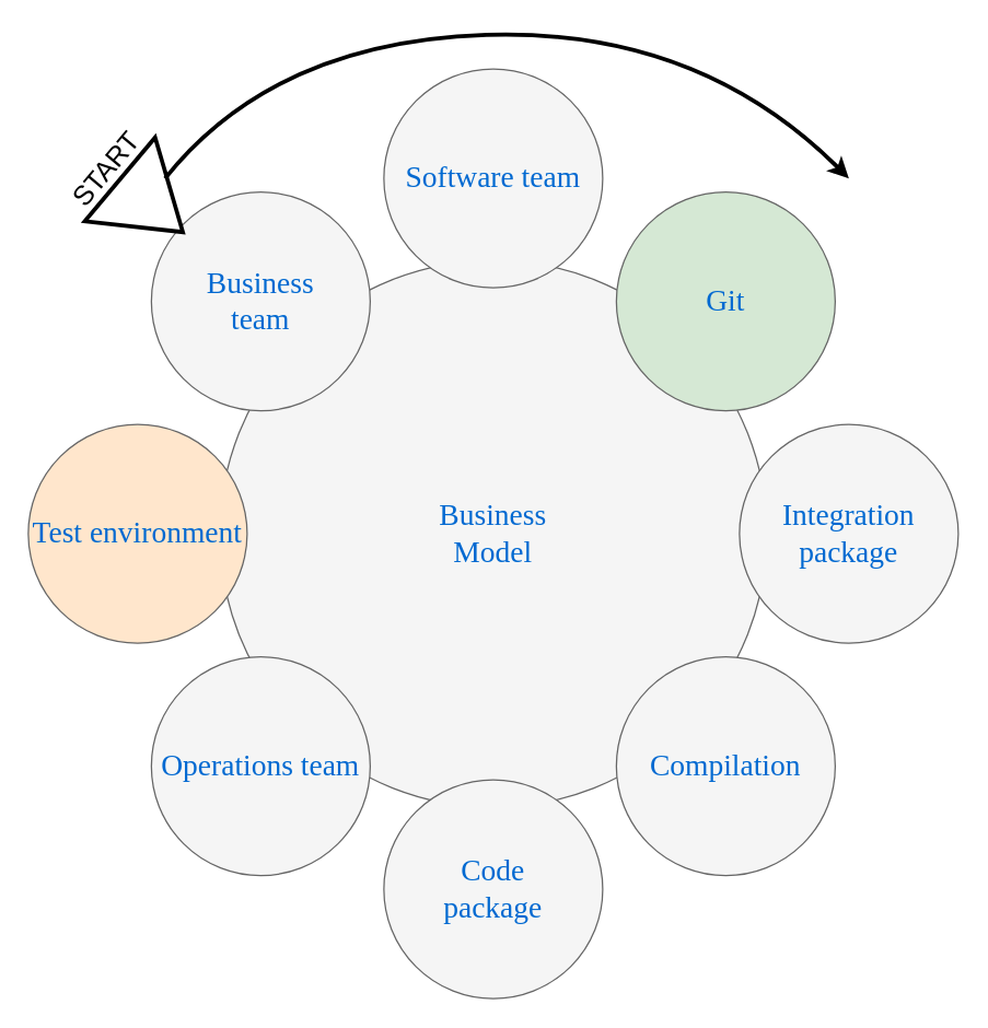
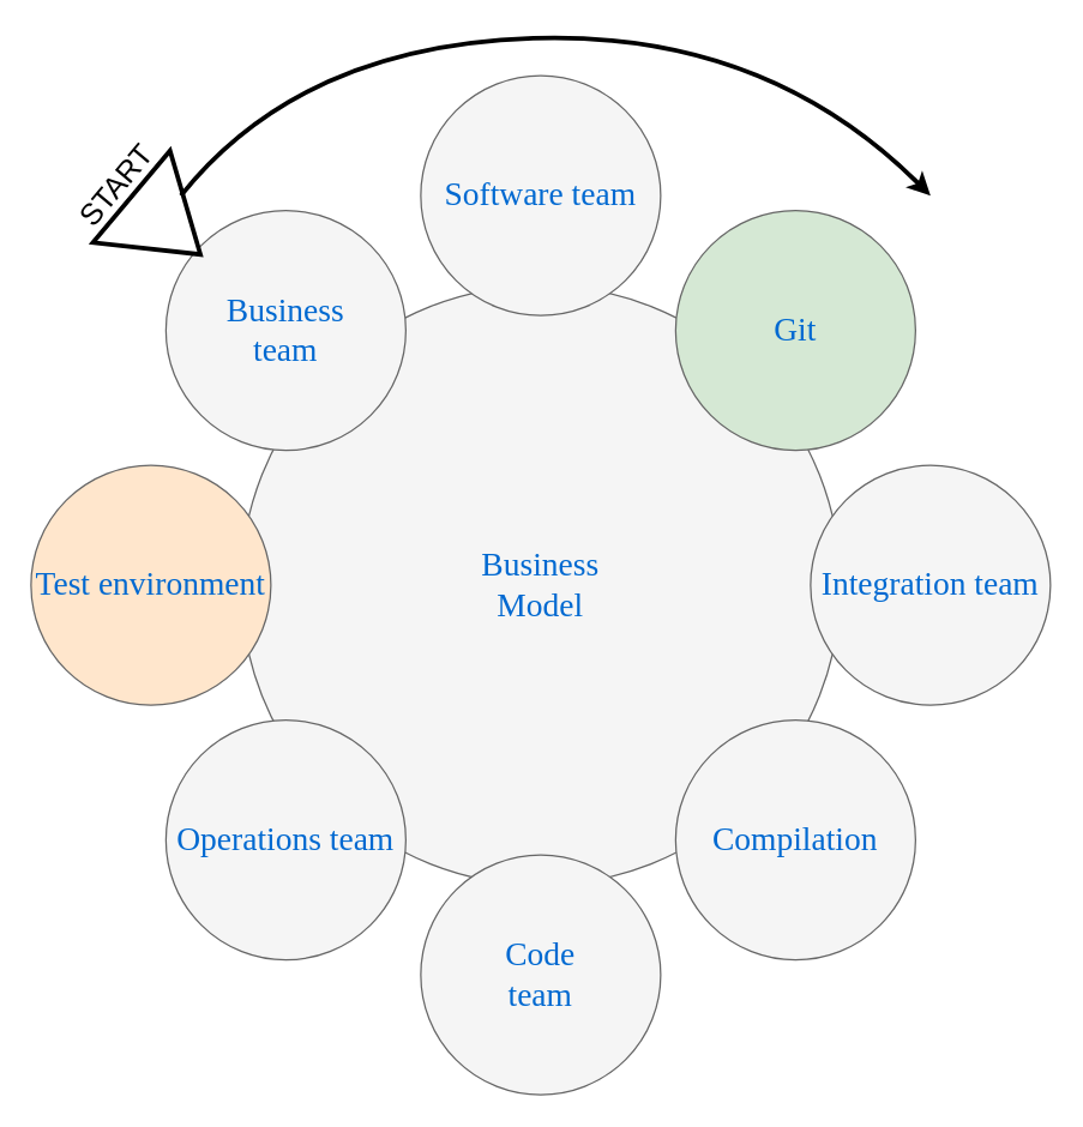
  <mxCell id="0" />
  <mxCell id="1" parent="0" />
  <mxCell id="2" value="Business&lt;div&gt;Model&lt;/div&gt;" style="ellipse;whiteSpace=wrap;html=1;rounded=0;shadow=0;dashed=0;comic=0;fontFamily=Verdana;fontSize=22;fontColor=#0069D1;fillColor=#f5f5f5;strokeColor=#666666;" parent="1" vertex="1"><mxGeometry x="160" y="190" width="400" height="400" as="geometry" /></mxCell>
  <mxCell id="3" value="Software team" style="ellipse;whiteSpace=wrap;html=1;rounded=0;shadow=0;dashed=0;comic=0;fontFamily=Verdana;fontSize=22;fontColor=#0069D1;fillColor=#f5f5f5;strokeColor=#666666;" parent="1" vertex="1"><mxGeometry x="280" y="50" width="160" height="160" as="geometry" /></mxCell>
- <mxCell id="4" value="Code &lt;br&gt;package" style="ellipse;whiteSpace=wrap;html=1;rounded=0;shadow=0;dashed=0;comic=0;fontFamily=Verdana;fontSize=22;fontColor=#0069D1;fillColor=#f5f5f5;strokeColor=#666666;" parent="1" vertex="1"><mxGeometry x="280" y="570" width="160" height="160" as="geometry" /></mxCell>
- <mxCell id="5" value="Integration package" style="ellipse;whiteSpace=wrap;html=1;rounded=0;shadow=0;dashed=0;comic=0;fontFamily=Verdana;fontSize=22;fontColor=#0069D1;fillColor=#f5f5f5;strokeColor=#666666;" parent="1" vertex="1"><mxGeometry x="540" y="310" width="160" height="160" as="geometry" /></mxCell>
+ <mxCell id="4" value="Code &lt;br&gt;team" style="ellipse;whiteSpace=wrap;html=1;rounded=0;shadow=0;dashed=0;comic=0;fontFamily=Verdana;fontSize=22;fontColor=#0069D1;fillColor=#f5f5f5;strokeColor=#666666;" parent="1" vertex="1"><mxGeometry x="280" y="570" width="160" height="160" as="geometry" /></mxCell>
+ <mxCell id="5" value="Integration team" style="ellipse;whiteSpace=wrap;html=1;rounded=0;shadow=0;dashed=0;comic=0;fontFamily=Verdana;fontSize=22;fontColor=#0069D1;fillColor=#f5f5f5;strokeColor=#666666;" parent="1" vertex="1"><mxGeometry x="540" y="310" width="160" height="160" as="geometry" /></mxCell>
  <mxCell id="6" value="Test environment" style="ellipse;whiteSpace=wrap;html=1;rounded=0;shadow=0;dashed=0;comic=0;fontFamily=Verdana;fontSize=22;fontColor=#0069D1;fillColor=#ffe6cc;strokeColor=#666666;" parent="1" vertex="1"><mxGeometry x="20" y="310" width="160" height="160" as="geometry" /></mxCell>
  <mxCell id="7" value="Business&lt;br&gt;team" style="ellipse;whiteSpace=wrap;html=1;rounded=0;shadow=0;dashed=0;comic=0;fontFamily=Verdana;fontSize=22;fontColor=#0069D1;fillColor=#f5f5f5;strokeColor=#666666;" parent="1" vertex="1"><mxGeometry x="110" y="140" width="160" height="160" as="geometry" /></mxCell>
  <mxCell id="8" value="Git" style="ellipse;whiteSpace=wrap;html=1;rounded=0;shadow=0;dashed=0;comic=0;fontFamily=Verdana;fontSize=22;fontColor=#0069D1;fillColor=#d5e8d4;strokeColor=#666666;" parent="1" vertex="1"><mxGeometry x="450" y="140" width="160" height="160" as="geometry" /></mxCell>
  <mxCell id="9" value="Compilation" style="ellipse;whiteSpace=wrap;html=1;rounded=0;shadow=0;dashed=0;comic=0;fontFamily=Verdana;fontSize=22;fontColor=#0069D1;fillColor=#f5f5f5;strokeColor=#666666;" parent="1" vertex="1"><mxGeometry x="450" y="480" width="160" height="160" as="geometry" /></mxCell>
  <mxCell id="10" value="Operations team" style="ellipse;whiteSpace=wrap;html=1;rounded=0;shadow=0;dashed=0;comic=0;fontFamily=Verdana;fontSize=22;fontColor=#0069D1;fillColor=#f5f5f5;strokeColor=#666666;" parent="1" vertex="1"><mxGeometry x="110" y="480" width="160" height="160" as="geometry" /></mxCell>
  <mxCell id="11" value="" style="triangle;whiteSpace=wrap;html=1;rotation=40;strokeWidth=3;" vertex="1" parent="1"><mxGeometry x="80" y="110" width="60" height="80" as="geometry" /></mxCell>
  <mxCell id="12" value="&lt;font style=&quot;font-size: 20px&quot;&gt;START&lt;/font&gt;" style="text;html=1;resizable=0;autosize=1;align=center;verticalAlign=middle;points=[];fillColor=none;strokeColor=none;rounded=0;rotation=-50;" vertex="1" parent="1"><mxGeometry x="36" y="113" width="80" height="20" as="geometry" /></mxCell>
  <mxCell id="13" value="" style="curved=1;endArrow=classic;html=1;rounded=0;fontSize=20;strokeWidth=3;" edge="1" parent="1"><mxGeometry width="50" height="50" relative="1" as="geometry"><mxPoint x="120" y="130" as="sourcePoint" /><mxPoint x="620" y="130" as="targetPoint" /><Array as="points"><mxPoint x="200" y="30" /><mxPoint x="510" y="20" /></Array></mxGeometry></mxCell>
